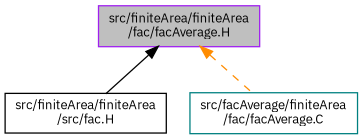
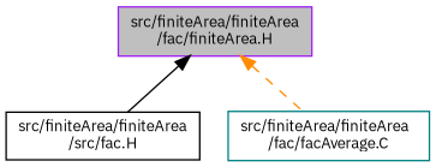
  digraph {
    fontname="IBM Plex Sans"
    node [fontname="IBM Plex Sans" fontsize=10 shape=record]
    edge [dir=back fontname="IBM Plex Sans" fontsize=10 labelfontname=Helvetica labelfontsize=10]
-   n1 [color=purple fillcolor=grey75 fontcolor=black height=0.2 label="src/finiteArea/finiteArea\l/fac/facAverage.H" style=filled width=0.4]
+   n1 [color=purple fillcolor=grey75 fontcolor=black height=0.2 label="src/finiteArea/finiteArea\l/fac/finiteArea.H" style=filled width=0.4]
    n2 [color=black height=0.2 label="src/finiteArea/finiteArea\l/src/fac.H" width=0.4]
-   n3 [color=teal height=0.2 label="src/facAverage/finiteArea\l/fac/facAverage.C" width=0.4]
+   n3 [color=teal height=0.2 label="src/finiteArea/finiteArea\l/fac/facAverage.C" width=0.4]
    n1 -> n2 [color=black style=solid]
    n1 -> n3 [color=darkorange style=dashed]
  }
